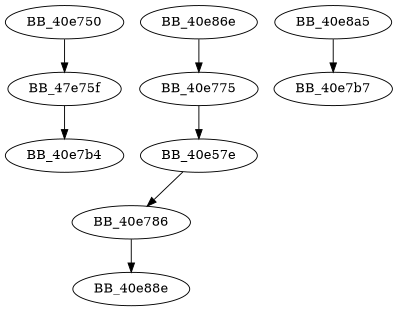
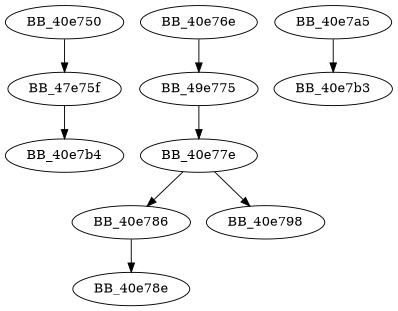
  digraph {
    n1 [label=BB_40e750]
    n2 [label=BB_47e75f]
    BB_40e7b4
-   BB_40e76e [label=BB_40e86e]
-   BB_40e775
-   BB_40e77e [label=BB_40e57e]
-   BB_40e7a5 [label=BB_40e8a5]
-   BB_40e7b3 [label=BB_40e7b7]
+   BB_40e76e
+   BB_40e775 [label=BB_49e775]
+   BB_40e77e
+   BB_40e7a5
+   BB_40e7b3
    n9 [label=BB_40e786]
-   BB_40e78e [label=BB_40e88e]
+   BB_40e798
+   BB_40e78e
    n1 -> n2
    n2 -> BB_40e7b4
    BB_40e76e -> BB_40e775
    BB_40e775 -> BB_40e77e
    BB_40e77e -> n9
+   BB_40e77e -> BB_40e798
    BB_40e7a5 -> BB_40e7b3
    n9 -> BB_40e78e
  }
